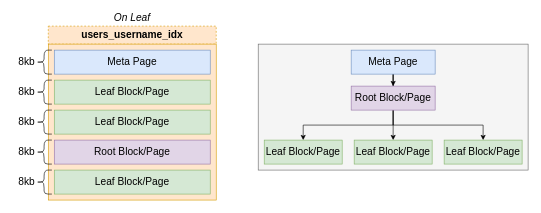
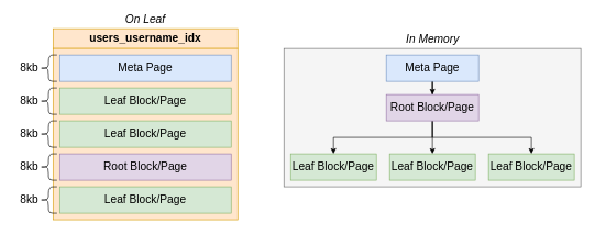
  <mxCell id="0" />
  <mxCell id="1" parent="0" />
  <mxCell id="2" value="" style="rounded=0;whiteSpace=wrap;html=1;fontSize=17;align=right;fillColor=#f5f5f5;strokeColor=#666666;fontColor=#333333;" vertex="1" parent="1"><mxGeometry x="430" y="73" width="450" height="210" as="geometry" /></mxCell>
- <mxCell id="3" value="users_username_idx" style="rounded=0;whiteSpace=wrap;html=1;fillColor=#ffe6cc;strokeColor=#d79b00;fontStyle=1;fontSize=17;dashed=1;" vertex="1" parent="1"><mxGeometry x="80" y="43" width="280" height="30" as="geometry" /></mxCell>
+ <mxCell id="3" value="users_username_idx" style="rounded=0;whiteSpace=wrap;html=1;fillColor=#ffe6cc;strokeColor=#d79b00;fontStyle=1;fontSize=17;" vertex="1" parent="1"><mxGeometry x="80" y="43" width="280" height="30" as="geometry" /></mxCell>
  <mxCell id="4" value="" style="rounded=0;whiteSpace=wrap;html=1;fillColor=#ffe6cc;strokeColor=#d79b00;fontStyle=1;fontSize=17;" vertex="1" parent="1"><mxGeometry x="80" y="73" width="280" height="260" as="geometry" /></mxCell>
  <mxCell id="5" value="Meta Page" style="rounded=0;whiteSpace=wrap;html=1;fontSize=17;fillColor=#dae8fc;strokeColor=#6c8ebf;" vertex="1" parent="1"><mxGeometry x="90" y="83" width="260" height="40" as="geometry" /></mxCell>
  <mxCell id="6" value="Leaf Block/Page" style="rounded=0;whiteSpace=wrap;html=1;fontSize=17;fillColor=#d5e8d4;strokeColor=#82b366;" vertex="1" parent="1"><mxGeometry x="90" y="133" width="260" height="40" as="geometry" /></mxCell>
  <mxCell id="7" value="Leaf Block/Page" style="rounded=0;whiteSpace=wrap;html=1;fontSize=17;fillColor=#d5e8d4;strokeColor=#82b366;" vertex="1" parent="1"><mxGeometry x="90" y="183" width="260" height="40" as="geometry" /></mxCell>
  <mxCell id="8" value="Root Block/Page" style="rounded=0;whiteSpace=wrap;html=1;fontSize=17;fillColor=#e1d5e7;strokeColor=#9673a6;" vertex="1" parent="1"><mxGeometry x="90" y="233" width="260" height="40" as="geometry" /></mxCell>
  <mxCell id="9" value="Leaf Block/Page" style="rounded=0;whiteSpace=wrap;html=1;fontSize=17;fillColor=#d5e8d4;strokeColor=#82b366;" vertex="1" parent="1"><mxGeometry x="90" y="283" width="260" height="40" as="geometry" /></mxCell>
  <mxCell id="10" value="" style="shape=curlyBracket;whiteSpace=wrap;html=1;rounded=1;fontSize=17;" vertex="1" parent="1"><mxGeometry x="60" y="83" width="26" height="40" as="geometry" /></mxCell>
  <mxCell id="11" value="8kb" style="text;html=1;strokeColor=none;fillColor=none;align=right;verticalAlign=middle;whiteSpace=wrap;rounded=0;fontSize=17;" vertex="1" parent="1"><mxGeometry x="20" y="93" width="40" height="20" as="geometry" /></mxCell>
  <mxCell id="12" value="" style="shape=curlyBracket;whiteSpace=wrap;html=1;rounded=1;fontSize=17;" vertex="1" parent="1"><mxGeometry x="60" y="133" width="26" height="40" as="geometry" /></mxCell>
  <mxCell id="13" value="8kb" style="text;html=1;strokeColor=none;fillColor=none;align=right;verticalAlign=middle;whiteSpace=wrap;rounded=0;fontSize=17;" vertex="1" parent="1"><mxGeometry x="20" y="143" width="40" height="20" as="geometry" /></mxCell>
  <mxCell id="14" value="" style="shape=curlyBracket;whiteSpace=wrap;html=1;rounded=1;fontSize=17;" vertex="1" parent="1"><mxGeometry x="60" y="183" width="26" height="40" as="geometry" /></mxCell>
  <mxCell id="15" value="8kb" style="text;html=1;strokeColor=none;fillColor=none;align=right;verticalAlign=middle;whiteSpace=wrap;rounded=0;fontSize=17;" vertex="1" parent="1"><mxGeometry x="20" y="193" width="40" height="20" as="geometry" /></mxCell>
  <mxCell id="16" value="" style="shape=curlyBracket;whiteSpace=wrap;html=1;rounded=1;fontSize=17;" vertex="1" parent="1"><mxGeometry x="60" y="233" width="26" height="40" as="geometry" /></mxCell>
  <mxCell id="17" value="8kb" style="text;html=1;strokeColor=none;fillColor=none;align=right;verticalAlign=middle;whiteSpace=wrap;rounded=0;fontSize=17;" vertex="1" parent="1"><mxGeometry x="20" y="243" width="40" height="20" as="geometry" /></mxCell>
  <mxCell id="18" value="" style="shape=curlyBracket;whiteSpace=wrap;html=1;rounded=1;fontSize=17;" vertex="1" parent="1"><mxGeometry x="60" y="283" width="26" height="40" as="geometry" /></mxCell>
  <mxCell id="19" value="8kb" style="text;html=1;strokeColor=none;fillColor=none;align=right;verticalAlign=middle;whiteSpace=wrap;rounded=0;fontSize=17;" vertex="1" parent="1"><mxGeometry x="20" y="293" width="40" height="20" as="geometry" /></mxCell>
  <mxCell id="20" style="edgeStyle=orthogonalEdgeStyle;rounded=0;orthogonalLoop=1;jettySize=auto;html=1;exitX=0.5;exitY=1;exitDx=0;exitDy=0;fontSize=17;" edge="1" parent="1" source="21" target="25"><mxGeometry relative="1" as="geometry" /></mxCell>
  <mxCell id="21" value="Meta Page" style="rounded=0;whiteSpace=wrap;html=1;fontSize=17;fillColor=#dae8fc;strokeColor=#6c8ebf;" vertex="1" parent="1"><mxGeometry x="585" y="83" width="140" height="40" as="geometry" /></mxCell>
  <mxCell id="22" style="edgeStyle=orthogonalEdgeStyle;rounded=0;orthogonalLoop=1;jettySize=auto;html=1;exitX=0.5;exitY=1;exitDx=0;exitDy=0;fontSize=17;" edge="1" parent="1" source="25" target="26"><mxGeometry relative="1" as="geometry" /></mxCell>
  <mxCell id="23" style="edgeStyle=orthogonalEdgeStyle;rounded=0;orthogonalLoop=1;jettySize=auto;html=1;exitX=0.5;exitY=1;exitDx=0;exitDy=0;fontSize=17;" edge="1" parent="1" source="25" target="27"><mxGeometry relative="1" as="geometry" /></mxCell>
  <mxCell id="24" style="edgeStyle=orthogonalEdgeStyle;rounded=0;orthogonalLoop=1;jettySize=auto;html=1;exitX=0.5;exitY=1;exitDx=0;exitDy=0;fontSize=17;" edge="1" parent="1" source="25" target="28"><mxGeometry relative="1" as="geometry" /></mxCell>
  <mxCell id="25" value="Root Block/Page" style="rounded=0;whiteSpace=wrap;html=1;fontSize=17;fillColor=#e1d5e7;strokeColor=#9673a6;" vertex="1" parent="1"><mxGeometry x="585" y="143" width="140" height="40" as="geometry" /></mxCell>
  <mxCell id="26" value="Leaf Block/Page" style="rounded=0;whiteSpace=wrap;html=1;fontSize=17;fillColor=#d5e8d4;strokeColor=#82b366;" vertex="1" parent="1"><mxGeometry x="440" y="233" width="130" height="40" as="geometry" /></mxCell>
  <mxCell id="27" value="Leaf Block/Page" style="rounded=0;whiteSpace=wrap;html=1;fontSize=17;fillColor=#d5e8d4;strokeColor=#82b366;" vertex="1" parent="1"><mxGeometry x="590" y="233" width="130" height="40" as="geometry" /></mxCell>
  <mxCell id="28" value="Leaf Block/Page" style="rounded=0;whiteSpace=wrap;html=1;fontSize=17;fillColor=#d5e8d4;strokeColor=#82b366;" vertex="1" parent="1"><mxGeometry x="740" y="233" width="130" height="40" as="geometry" /></mxCell>
  <mxCell id="29" value="&lt;i&gt;On Leaf&lt;/i&gt;" style="text;html=1;strokeColor=none;fillColor=none;align=center;verticalAlign=middle;whiteSpace=wrap;rounded=0;fontSize=17;" vertex="1" parent="1"><mxGeometry x="180" y="20" width="80" height="20" as="geometry" /></mxCell>
+ <mxCell id="30" value="&lt;i&gt;In Memory&lt;/i&gt;" style="text;html=1;strokeColor=none;fillColor=none;align=center;verticalAlign=middle;whiteSpace=wrap;rounded=0;fontSize=17;" vertex="1" parent="1"><mxGeometry x="592.5" y="50" width="125" height="20" as="geometry" /></mxCell>
